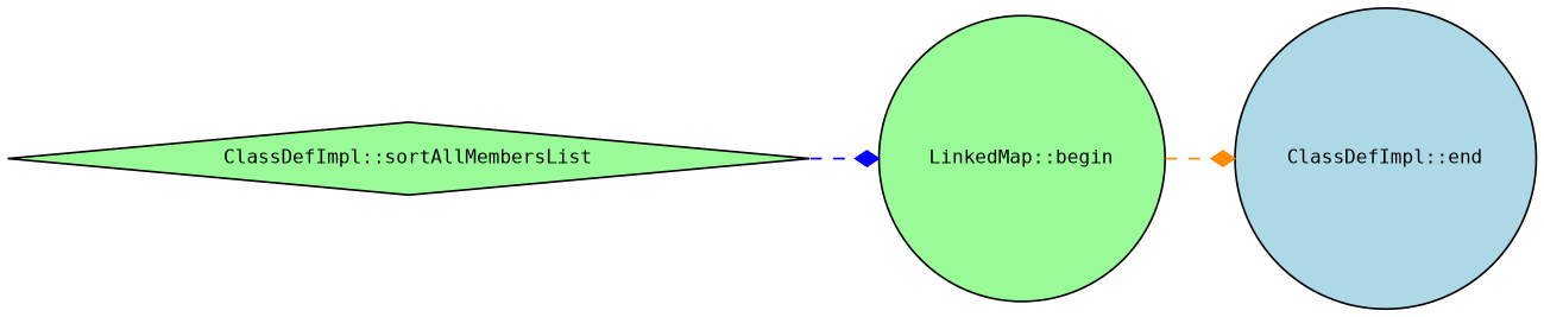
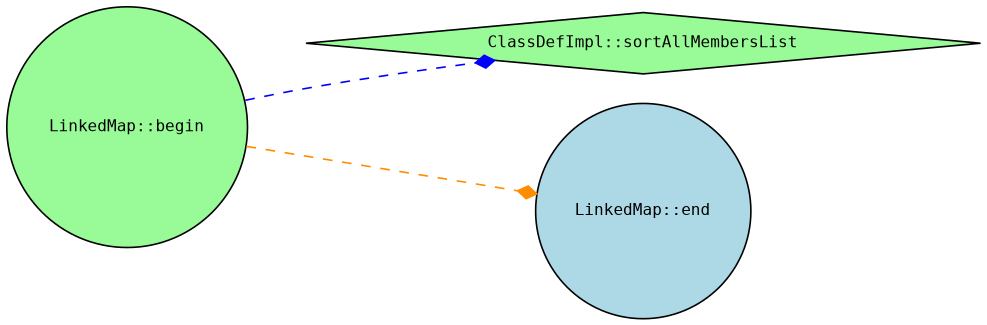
  digraph {
    fontname="DejaVu Sans Mono"
    rankdir=LR
    node [color=black fillcolor=palegreen fontname="DejaVu Sans Mono" fontsize=10 shape=circle style=filled]
    edge [arrowhead=diamond fontname="DejaVu Sans Mono" fontsize=10 labelfontname=Helvetica labelfontsize=10 style=dashed]
    n1 [fontcolor=black height=0.2 label="ClassDefImpl::sortAllMembersList" shape=diamond width=0.4]
    n2 [height=0.2 label="LinkedMap::begin" width=0.4]
-   n3 [fillcolor=lightblue height=0.2 label="ClassDefImpl::end" width=0.4]
-   n1 -> n2 [color=blue]
+   n3 [fillcolor=lightblue height=0.2 label="LinkedMap::end" width=0.4]
+   n2 -> n1 [color=blue]
    n2 -> n3 [color=darkorange]
  }
